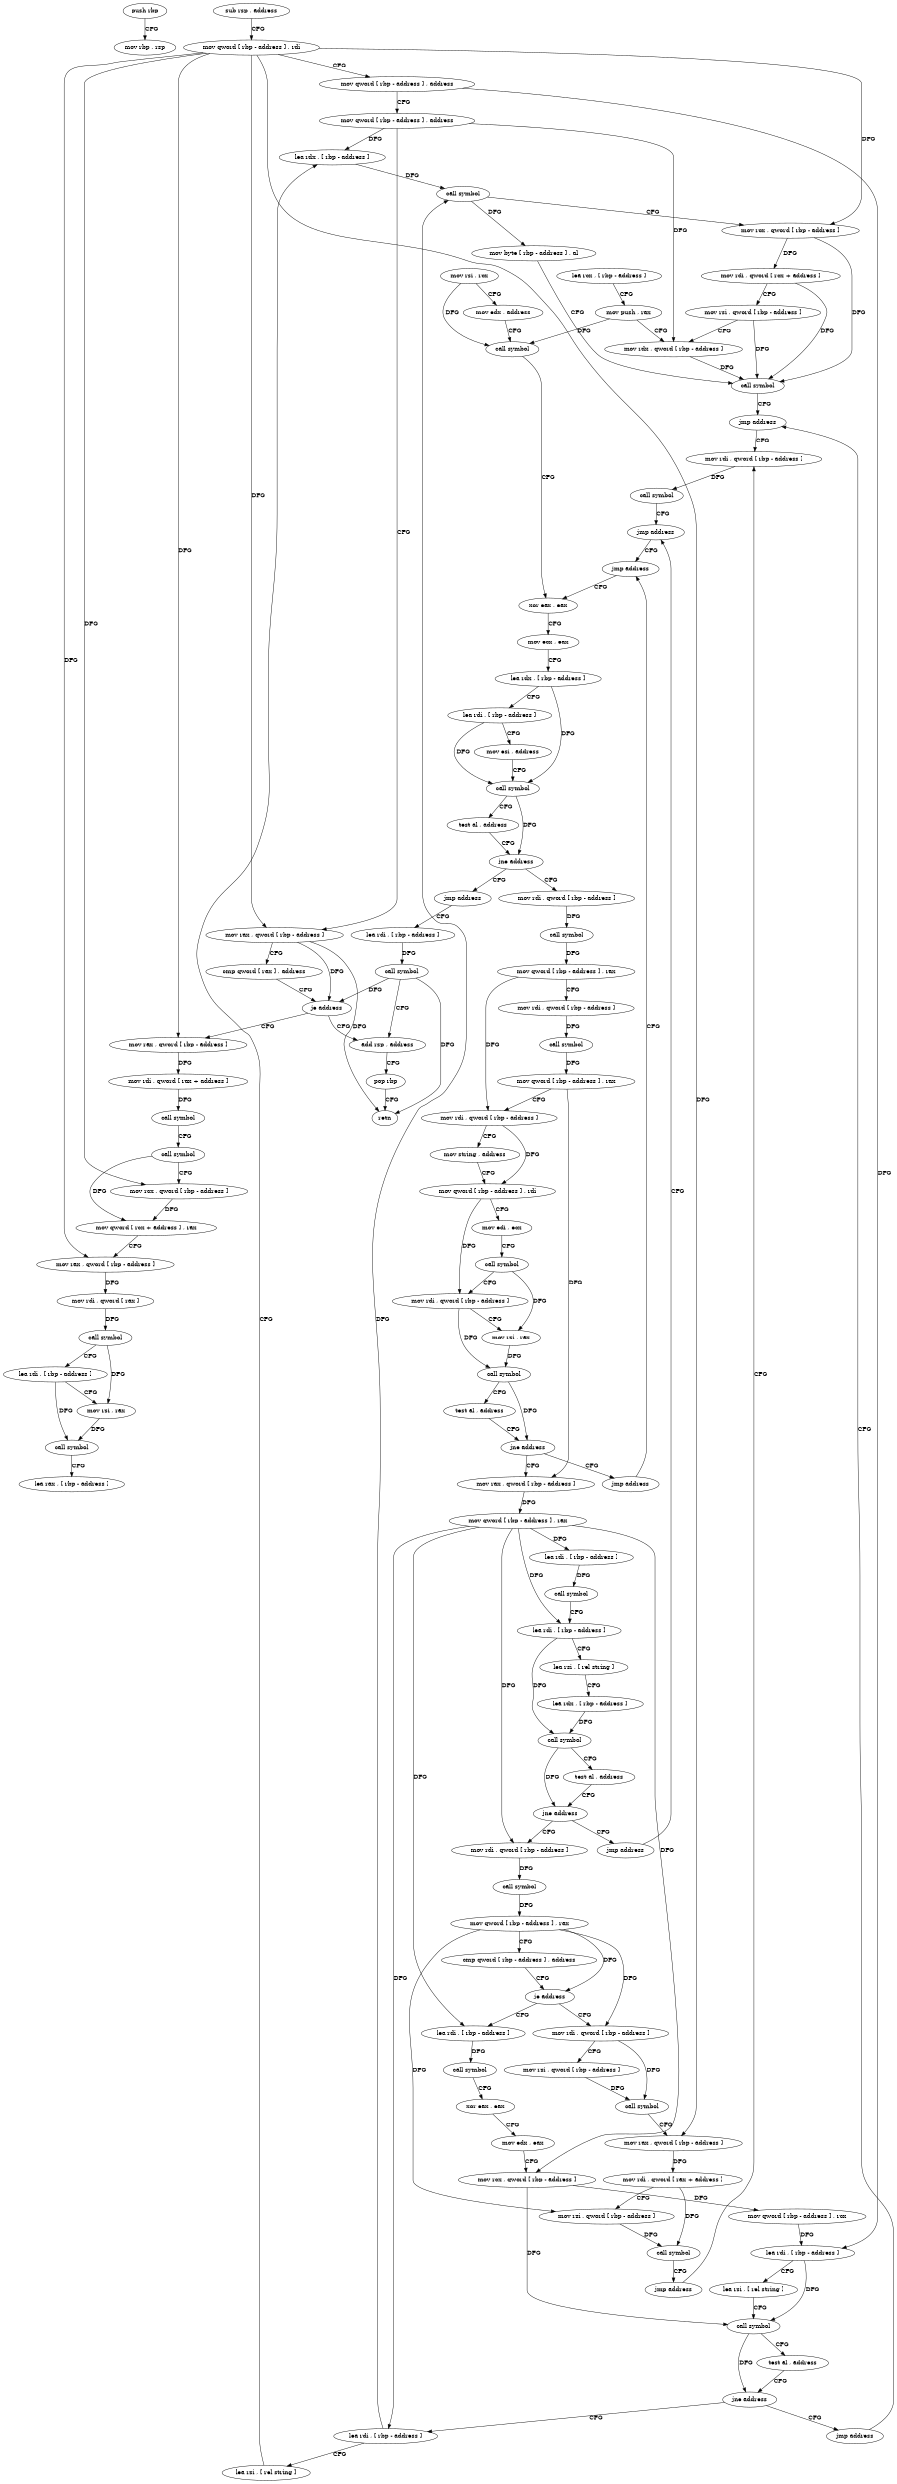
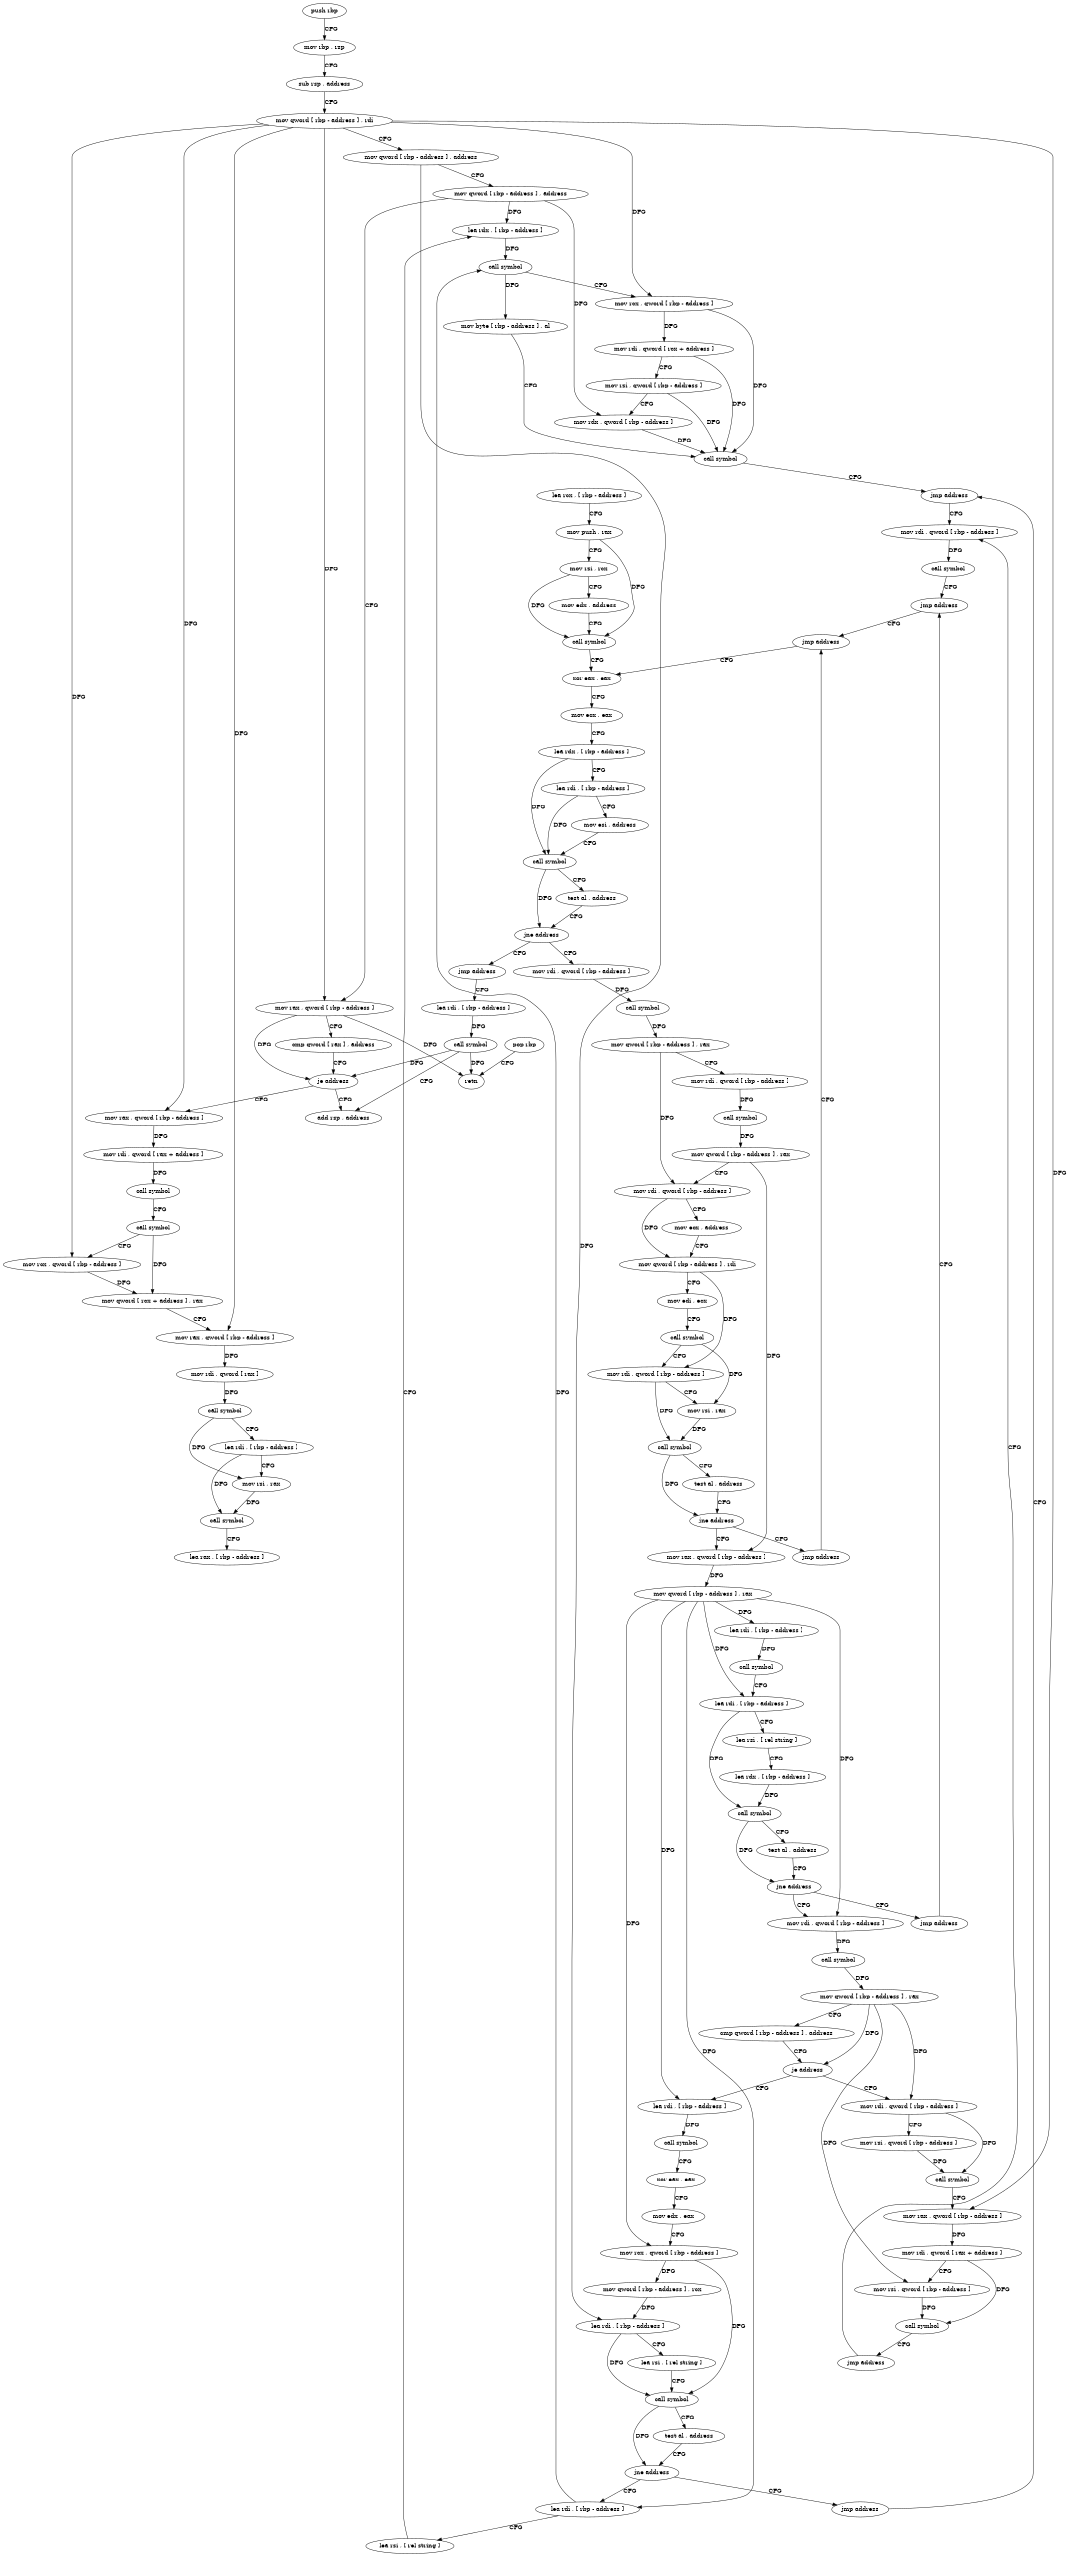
  digraph {
    n1 [label="push rbp"]
    n2 [label="mov rbp , rsp"]
    n3 [label="sub rsp , address"]
    n4 [label="mov qword [ rbp - address ] , rdi"]
    n5 [label="mov qword [ rbp - address ] , address"]
    n6 [label="mov rax , qword [ rbp - address ]"]
    n7 [label="mov rax , qword [ rbp - address ]"]
    n8 [label="mov rcx , qword [ rbp - address ]"]
    n9 [label="mov rax , qword [ rbp - address ]"]
    n10 [label="mov rax , qword [ rbp - address ]"]
    n11 [label="mov rcx , qword [ rbp - address ]"]
    n12 [label="mov qword [ rbp - address ] , address"]
    n13 [label="lea rdi , [ rbp - address ]"]
    n14 [label="cmp qword [ rax ] , address"]
    n15 [label="je address"]
    n16 [label=retn]
    n17 [label="mov rdi , qword [ rax + address ]"]
    n18 [label="mov qword [ rcx + address ] , rax"]
    n19 [label="mov rdi , qword [ rax ]"]
    n20 [label="mov rdi , qword [ rax + address ]"]
    n21 [label="mov rdi , qword [ rcx + address ]"]
    n22 [label="call symbol"]
    n23 [label="lea rdx , [ rbp - address ]"]
    n24 [label="mov rdx , qword [ rbp - address ]"]
    n25 [label="call symbol"]
    n26 [label="lea rsi , [ rel string ]"]
    n27 [label="call symbol"]
    n28 [label="add rsp , address"]
    n29 [label="pop rbp"]
    n30 [label="call symbol"]
    n31 [label="call symbol"]
    n32 [label="call symbol"]
    n33 [label="lea rdi , [ rbp - address ]"]
    n34 [label="mov rsi , rax"]
    n35 [label="call symbol"]
    n36 [label="lea rax , [ rbp - address ]"]
    n37 [label="lea rcx , [ rbp - address ]"]
    n38 [label="mov push , rax"]
    n39 [label="mov rsi , rcx"]
    n40 [label="call symbol"]
    n41 [label="mov edx , address"]
    n42 [label="xor eax , eax"]
    n43 [label="mov ecx , eax"]
    n44 [label="lea rdx , [ rbp - address ]"]
    n45 [label="mov rdi , qword [ rbp - address ]"]
    n46 [label="call symbol"]
    n47 [label="mov qword [ rbp - address ] , rax"]
    n48 [label="mov rdi , qword [ rbp - address ]"]
    n49 [label="mov rdi , qword [ rbp - address ]"]
    n50 [label="call symbol"]
-   n51 [label="mov string , address"]
+   n51 [label="mov ecx , address"]
    n52 [label="mov qword [ rbp - address ] , rdi"]
    n53 [label="mov qword [ rbp - address ] , rax"]
    n54 [label="mov rax , qword [ rbp - address ]"]
    n55 [label="mov qword [ rbp - address ] , rax"]
    n56 [label="mov edi , ecx"]
    n57 [label="mov rdi , qword [ rbp - address ]"]
    n58 [label="call symbol"]
    n59 [label="mov rsi , rax"]
    n60 [label="call symbol"]
    n61 [label="test al , address"]
    n62 [label="jne address"]
    n63 [label="jmp address"]
    n64 [label="jmp address"]
    n65 [label="lea rdi , [ rbp - address ]"]
    n66 [label="lea rdi , [ rbp - address ]"]
    n67 [label="mov rdi , qword [ rbp - address ]"]
    n68 [label="lea rdi , [ rbp - address ]"]
    n69 [label="mov rcx , qword [ rbp - address ]"]
    n70 [label="lea rdi , [ rbp - address ]"]
    n71 [label="jmp address"]
    n72 [label="lea rdi , [ rbp - address ]"]
    n73 [label="call symbol"]
    n74 [label="call symbol"]
    n75 [label="lea rsi , [ rel string ]"]
    n76 [label="call symbol"]
    n77 [label="call symbol"]
    n78 [label="call symbol"]
    n79 [label="mov qword [ rbp - address ] , rcx"]
    n80 [label="lea rsi , [ rel string ]"]
    n81 [label="lea rdx , [ rbp - address ]"]
    n82 [label="test al , address"]
    n83 [label="jne address"]
    n84 [label="jmp address"]
    n85 [label="jmp address"]
    n86 [label="mov qword [ rbp - address ] , rax"]
    n87 [label="cmp qword [ rbp - address ] , address"]
    n88 [label="je address"]
    n89 [label="mov rdi , qword [ rbp - address ]"]
    n90 [label="mov rsi , qword [ rbp - address ]"]
    n91 [label="mov rsi , qword [ rbp - address ]"]
    n92 [label="call symbol"]
    n93 [label="call symbol"]
    n94 [label="xor eax , eax"]
    n95 [label="mov edx , eax"]
    n96 [label="test al , address"]
    n97 [label="jne address"]
    n98 [label="jmp address"]
    n99 [label="jmp address"]
    n100 [label="mov byte [ rbp - address ] , al"]
    n101 [label="mov rdi , qword [ rbp - address ]"]
    n102 [label="jmp address"]
    n103 [label="call symbol"]
    n104 [label="lea rdi , [ rbp - address ]"]
    n105 [label="call symbol"]
    n106 [label="mov esi , address"]
    n107 [label="test al , address"]
    n108 [label="jne address"]
    n109 [label="mov rsi , qword [ rbp - address ]"]
    n1 -> n2 [label=CFG]
+   n2 -> n3 [label=CFG]
    n3 -> n4 [label=CFG]
    n4 -> n5 [label=CFG]
    n4 -> n6 [label=DFG]
    n4 -> n7 [label=DFG]
    n4 -> n8 [label=DFG]
    n4 -> n9 [label=DFG]
    n4 -> n10 [label=DFG]
    n4 -> n11 [label=DFG]
    n5 -> n12 [label=CFG]
    n5 -> n13 [label=DFG]
    n6 -> n14 [label=CFG]
    n6 -> n15 [label=DFG]
    n6 -> n16 [label=DFG]
    n7 -> n17 [label=DFG]
    n8 -> n18 [label=DFG]
    n9 -> n19 [label=DFG]
    n10 -> n20 [label=DFG]
    n11 -> n21 [label=DFG]
    n11 -> n22 [label=DFG]
    n12 -> n6 [label=CFG]
    n12 -> n23 [label=DFG]
    n12 -> n24 [label=DFG]
    n13 -> n25 [label=DFG]
    n13 -> n26 [label=CFG]
    n14 -> n15 [label=CFG]
    n15 -> n7 [label=CFG]
    n15 -> n28 [label=CFG]
    n17 -> n30 [label=DFG]
    n18 -> n9 [label=CFG]
    n19 -> n32 [label=DFG]
    n20 -> n90 [label=CFG]
    n20 -> n93 [label=DFG]
    n21 -> n22 [label=DFG]
    n21 -> n109 [label=CFG]
    n22 -> n99 [label=CFG]
    n23 -> n27 [label=DFG]
    n24 -> n22 [label=DFG]
    n25 -> n96 [label=CFG]
    n25 -> n97 [label=DFG]
    n26 -> n25 [label=CFG]
    n27 -> n11 [label=CFG]
    n27 -> n100 [label=DFG]
-   n28 -> n29 [label=CFG]
    n29 -> n16 [label=CFG]
    n30 -> n31 [label=CFG]
    n31 -> n8 [label=CFG]
    n31 -> n18 [label=DFG]
    n32 -> n33 [label=CFG]
    n32 -> n34 [label=DFG]
    n33 -> n34 [label=CFG]
    n33 -> n35 [label=DFG]
    n34 -> n35 [label=DFG]
    n35 -> n36 [label=CFG]
    n37 -> n38 [label=CFG]
-   n38 -> n24 [label=CFG]
+   n38 -> n39 [label=CFG]
    n38 -> n40 [label=DFG]
    n39 -> n40 [label=DFG]
    n39 -> n41 [label=CFG]
    n40 -> n42 [label=CFG]
    n41 -> n40 [label=CFG]
    n42 -> n43 [label=CFG]
    n43 -> n44 [label=CFG]
    n44 -> n104 [label=CFG]
    n44 -> n105 [label=DFG]
    n45 -> n46 [label=DFG]
    n46 -> n47 [label=DFG]
    n47 -> n48 [label=CFG]
    n47 -> n49 [label=DFG]
    n48 -> n50 [label=DFG]
    n49 -> n51 [label=CFG]
    n49 -> n52 [label=DFG]
    n50 -> n53 [label=DFG]
    n51 -> n52 [label=CFG]
    n52 -> n56 [label=CFG]
    n52 -> n57 [label=DFG]
    n53 -> n49 [label=CFG]
    n53 -> n54 [label=DFG]
    n54 -> n55 [label=DFG]
    n55 -> n65 [label=DFG]
    n55 -> n66 [label=DFG]
    n55 -> n67 [label=DFG]
    n55 -> n68 [label=DFG]
    n55 -> n69 [label=DFG]
    n55 -> n70 [label=DFG]
    n56 -> n58 [label=CFG]
    n57 -> n59 [label=CFG]
    n57 -> n60 [label=DFG]
    n58 -> n57 [label=CFG]
    n58 -> n59 [label=DFG]
    n59 -> n60 [label=DFG]
    n60 -> n61 [label=CFG]
    n60 -> n62 [label=DFG]
    n61 -> n62 [label=CFG]
    n62 -> n54 [label=CFG]
    n62 -> n63 [label=CFG]
    n63 -> n64 [label=CFG]
    n64 -> n42 [label=CFG]
    n65 -> n74 [label=DFG]
    n66 -> n75 [label=CFG]
    n66 -> n76 [label=DFG]
    n67 -> n77 [label=DFG]
    n68 -> n78 [label=DFG]
    n69 -> n25 [label=DFG]
    n69 -> n79 [label=DFG]
    n70 -> n27 [label=DFG]
    n70 -> n80 [label=CFG]
    n71 -> n72 [label=CFG]
    n72 -> n73 [label=DFG]
    n73 -> n15 [label=DFG]
    n73 -> n16 [label=DFG]
    n73 -> n28 [label=CFG]
    n74 -> n66 [label=CFG]
    n75 -> n81 [label=CFG]
    n76 -> n82 [label=CFG]
    n76 -> n83 [label=DFG]
    n77 -> n86 [label=DFG]
    n78 -> n94 [label=CFG]
    n79 -> n13 [label=DFG]
    n80 -> n23 [label=CFG]
    n81 -> n76 [label=DFG]
    n82 -> n83 [label=CFG]
    n83 -> n67 [label=CFG]
    n83 -> n84 [label=CFG]
    n84 -> n85 [label=CFG]
    n85 -> n64 [label=CFG]
    n86 -> n87 [label=CFG]
    n86 -> n88 [label=DFG]
    n86 -> n89 [label=DFG]
    n86 -> n90 [label=DFG]
    n87 -> n88 [label=CFG]
    n88 -> n68 [label=CFG]
    n88 -> n89 [label=CFG]
    n89 -> n91 [label=CFG]
    n89 -> n92 [label=DFG]
    n90 -> n93 [label=DFG]
    n91 -> n92 [label=DFG]
    n92 -> n10 [label=CFG]
    n93 -> n102 [label=CFG]
    n94 -> n95 [label=CFG]
    n95 -> n69 [label=CFG]
    n96 -> n97 [label=CFG]
    n97 -> n70 [label=CFG]
    n97 -> n98 [label=CFG]
    n98 -> n99 [label=CFG]
    n99 -> n101 [label=CFG]
    n100 -> n22 [label=CFG]
    n101 -> n103 [label=DFG]
    n102 -> n101 [label=CFG]
    n103 -> n85 [label=CFG]
    n104 -> n105 [label=DFG]
    n104 -> n106 [label=CFG]
    n105 -> n107 [label=CFG]
    n105 -> n108 [label=DFG]
    n106 -> n105 [label=CFG]
    n107 -> n108 [label=CFG]
    n108 -> n45 [label=CFG]
    n108 -> n71 [label=CFG]
    n109 -> n22 [label=DFG]
    n109 -> n24 [label=CFG]
  }
